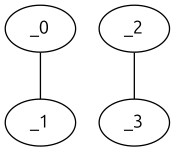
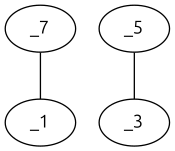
  graph {
    fontname=Ubuntu
    node [fontname=Ubuntu]
    edge [fontname=Ubuntu]
-   _0 [x=1.4023 y=2.88783]
+   _0 [x=1.4023 y=2.88783 label=_7]
    _1 [x=1.08824 y=0.742048]
    _3 [x=2.13264 y=2.7384]
-   _2 [x=1.65813 y=0.570172]
+   _2 [x=1.65813 y=0.570172 label=_5]
    _0 -- _1
    _2 -- _3
  }
